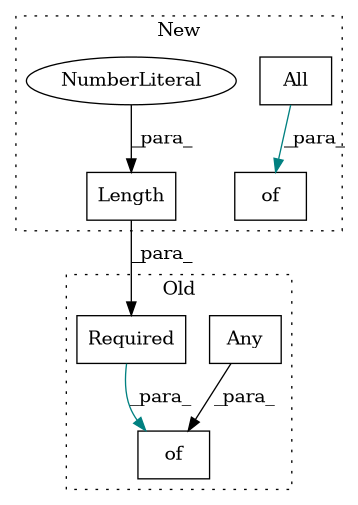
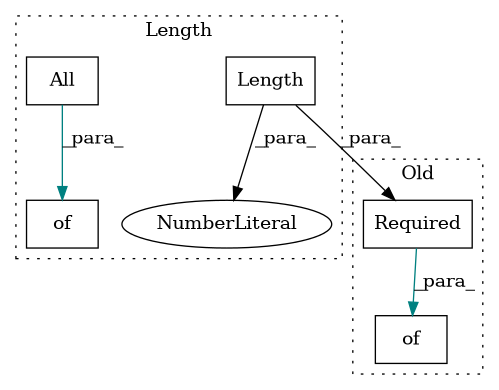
  digraph {
    node [a=32 l="4,1" shape=box]
    edge [color=black]
-   n1 [label=Any s="1221,1274"]
    n2 [l="3,1" label=of s="1999,2072"]
    n3 [l="9,1" label=Required s="1126,1146"]
    n4 [l="3,1" label=of s="1750,2083"]
    n5 [label=All s="1836,1911"]
    n6 [l="7,1" label=Length s="1898,1910"]
    n7 [a=34 l=2 label=NumberLiteral s=1905 shape=ellipse]
    subgraph cluster_1 {
      label=Old
      style=dotted
-     n1
      n2
      n3
    }
    subgraph cluster_2 {
-     label=New
+     label=Length
      style=dotted
      n4
      n5
      n6
      n7
    }
-   n1 -> n2 [label=_para_]
    n3 -> n2 [color=teal label=_para_]
    n5 -> n4 [color=teal label=_para_]
    n6 -> n3 [label=_para_]
-   n7 -> n6 [label=_para_]
+   n6 -> n7 [label=_para_]
  }
